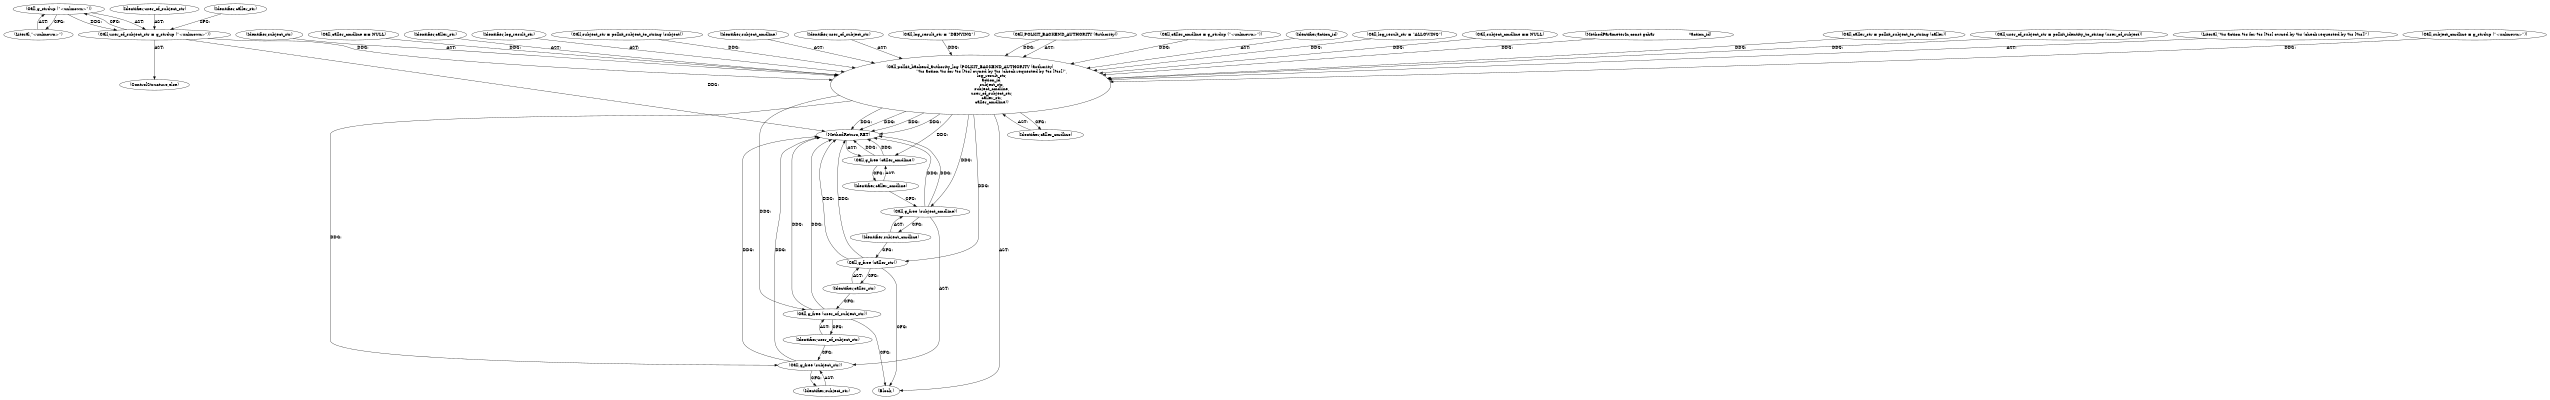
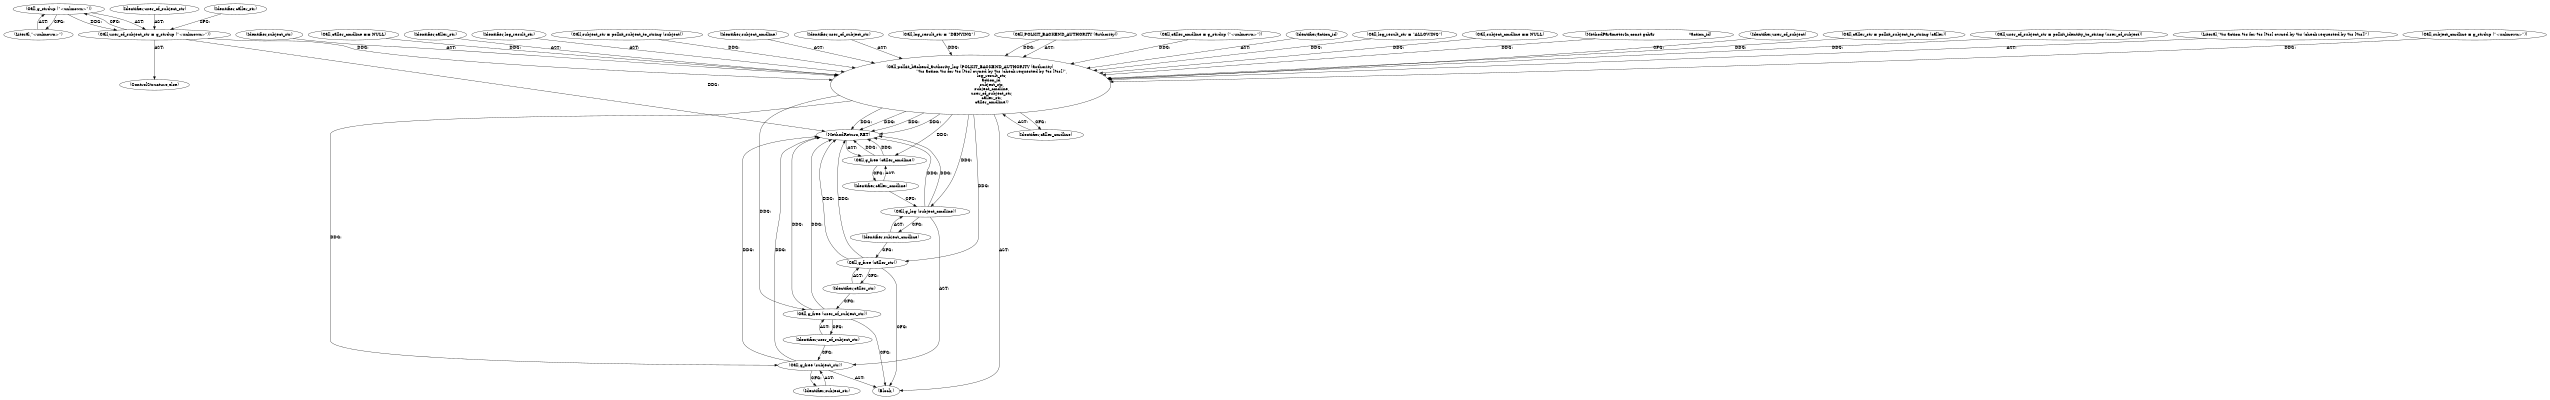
  digraph {
    n1 [label="(Call,g_strdup (\"<unknown>\"))"]
    n2 [label="(Call,user_of_subject_str = g_strdup (\"<unknown>\"))"]
    n3 [label="(Literal,\"<unknown>\")"]
    n4 [label="(Call,polkit_backend_authority_log (POLKIT_BACKEND_AUTHORITY (authority),\n                                \"%s action %s for %s [%s] owned by %s (check requested by %s [%s])\",\n                                log_result_str,\n                                action_id,\n                                subject_str,\n                                subject_cmdline,\n                                user_of_subject_str,\n                                caller_str,\n                                caller_cmdline))"]
    n5 [label="(ControlStructure,else)"]
    n6 [label="(MethodReturn,RET)"]
    n7 [label="(Call,g_free (subject_str))"]
    n8 [label="(Call,g_free (user_of_subject_str))"]
    n9 [label="(Call,g_free (caller_str))"]
-   n10 [label="(Call,g_free (subject_cmdline))"]
+   n10 [label="(Call,g_log (subject_cmdline))"]
    n11 [label="(Call,g_free (caller_cmdline))"]
    n12 [label="(Block,)"]
    n13 [label="(Identifier,caller_cmdline)"]
    n14 [label="(Identifier,subject_str)"]
    n15 [label="(Identifier,user_of_subject_str)"]
    n16 [label="(Identifier,caller_str)"]
    n17 [label="(Identifier,subject_cmdline)"]
    n18 [label="(Identifier,caller_cmdline)"]
    n19 [label="(Call,subject_cmdline = g_strdup (\"<unknown>\"))"]
    n20 [label="(Identifier,subject_str)"]
    n21 [label="(Call,caller_cmdline == NULL)"]
    n22 [label="(Identifier,user_of_subject_str)"]
    n23 [label="(Identifier,caller_str)"]
    n24 [label="(Identifier,log_result_str)"]
    n25 [label="(Call,subject_str = polkit_subject_to_string (subject))"]
    n26 [label="(Identifier,caller_str)"]
    n27 [label="(Identifier,subject_cmdline)"]
    n28 [label="(Identifier,user_of_subject_str)"]
    n29 [label="(Call,log_result_str = \"DENYING\")"]
    n30 [label="(Call,POLKIT_BACKEND_AUTHORITY (authority))"]
    n31 [label="(Call,caller_cmdline = g_strdup (\"<unknown>\"))"]
    n32 [label="(Identifier,action_id)"]
    n33 [label="(Call,log_result_str = \"ALLOWING\")"]
    n34 [label="(Call,subject_cmdline == NULL)"]
    n35 [label="(MethodParameterIn,const gchar                          *action_id)"]
+   n36 [label="(Identifier,user_of_subject)"]
    n37 [label="(Call,caller_str = polkit_subject_to_string (caller))"]
    n38 [label="(Call,user_of_subject_str = polkit_identity_to_string (user_of_subject))"]
    n39 [label="(Literal,\"%s action %s for %s [%s] owned by %s (check requested by %s [%s])\")"]
    n1 -> n2 [label="AST: "]
    n1 -> n2 [label="DDG: "]
    n1 -> n3 [label="CFG: "]
    n2 -> n1 [label="CFG: "]
    n2 -> n4 [label="DDG: "]
    n2 -> n5 [label="AST: "]
    n2 -> n6 [label="DDG: "]
    n3 -> n1 [label="AST: "]
    n4 -> n6 [label="DDG: "]
    n4 -> n6 [label="DDG: "]
    n4 -> n6 [label="DDG: "]
    n4 -> n6 [label="DDG: "]
    n4 -> n7 [label="DDG: "]
    n4 -> n8 [label="DDG: "]
    n4 -> n9 [label="DDG: "]
    n4 -> n10 [label="DDG: "]
    n4 -> n11 [label="DDG: "]
    n4 -> n12 [label="AST: "]
    n4 -> n13 [label="CFG: "]
    n6 -> n11 [label="AST: "]
    n7 -> n6 [label="DDG: "]
    n7 -> n6 [label="DDG: "]
+   n7 -> n12 [label="AST: "]
    n7 -> n14 [label="CFG: "]
    n8 -> n6 [label="DDG: "]
    n8 -> n6 [label="DDG: "]
    n8 -> n12 [label="CFG: "]
    n8 -> n15 [label="CFG: "]
    n9 -> n6 [label="DDG: "]
    n9 -> n6 [label="DDG: "]
    n9 -> n12 [label="CFG: "]
    n9 -> n16 [label="CFG: "]
    n10 -> n6 [label="DDG: "]
    n10 -> n6 [label="DDG: "]
    n10 -> n7 [label="AST: "]
    n10 -> n17 [label="CFG: "]
    n11 -> n6 [label="DDG: "]
    n11 -> n6 [label="DDG: "]
    n11 -> n18 [label="CFG: "]
    n13 -> n4 [label="AST: "]
    n14 -> n7 [label="AST: "]
    n15 -> n7 [label="CFG: "]
    n15 -> n8 [label="AST: "]
    n16 -> n8 [label="CFG: "]
    n16 -> n9 [label="AST: "]
    n17 -> n9 [label="CFG: "]
    n17 -> n10 [label="AST: "]
    n18 -> n10 [label="CFG: "]
    n18 -> n11 [label="AST: "]
    n19 -> n4 [label="DDG: "]
    n20 -> n4 [label="AST: "]
    n21 -> n4 [label="DDG: "]
    n22 -> n2 [label="AST: "]
    n23 -> n4 [label="AST: "]
    n24 -> n4 [label="AST: "]
    n25 -> n4 [label="DDG: "]
    n26 -> n2 [label="CFG: "]
    n27 -> n4 [label="AST: "]
    n28 -> n4 [label="AST: "]
    n29 -> n4 [label="DDG: "]
    n30 -> n4 [label="AST: "]
    n30 -> n4 [label="DDG: "]
    n31 -> n4 [label="DDG: "]
    n32 -> n4 [label="AST: "]
    n33 -> n4 [label="DDG: "]
    n34 -> n4 [label="DDG: "]
    n35 -> n4 [label="DDG: "]
+   n36 -> n4 [label="CFG: "]
    n37 -> n4 [label="DDG: "]
    n38 -> n4 [label="DDG: "]
    n39 -> n4 [label="AST: "]
  }
